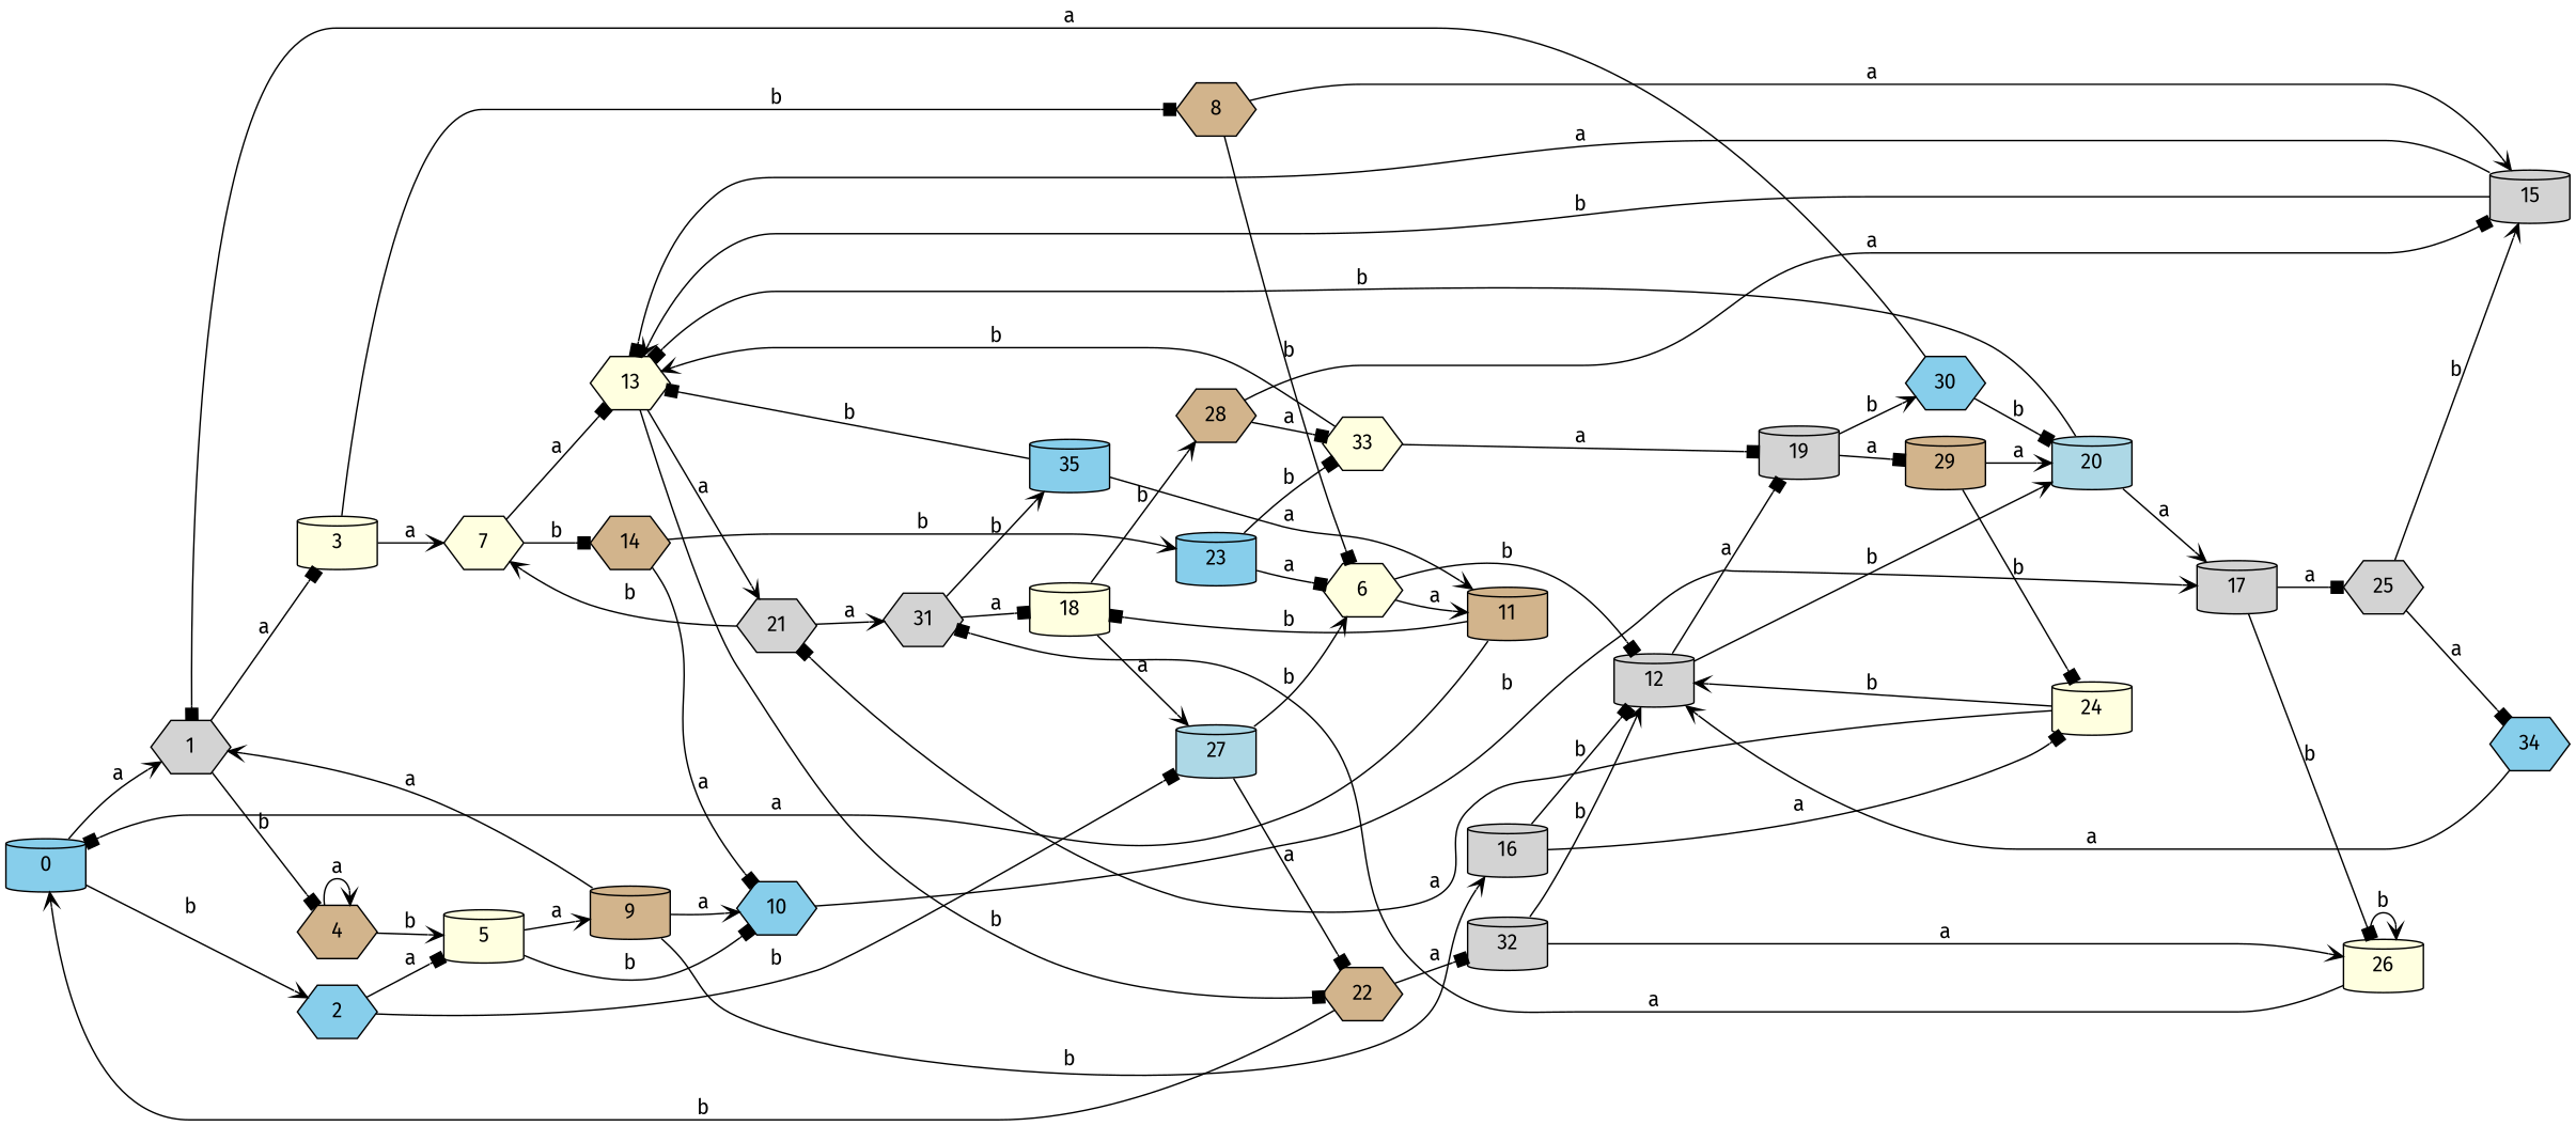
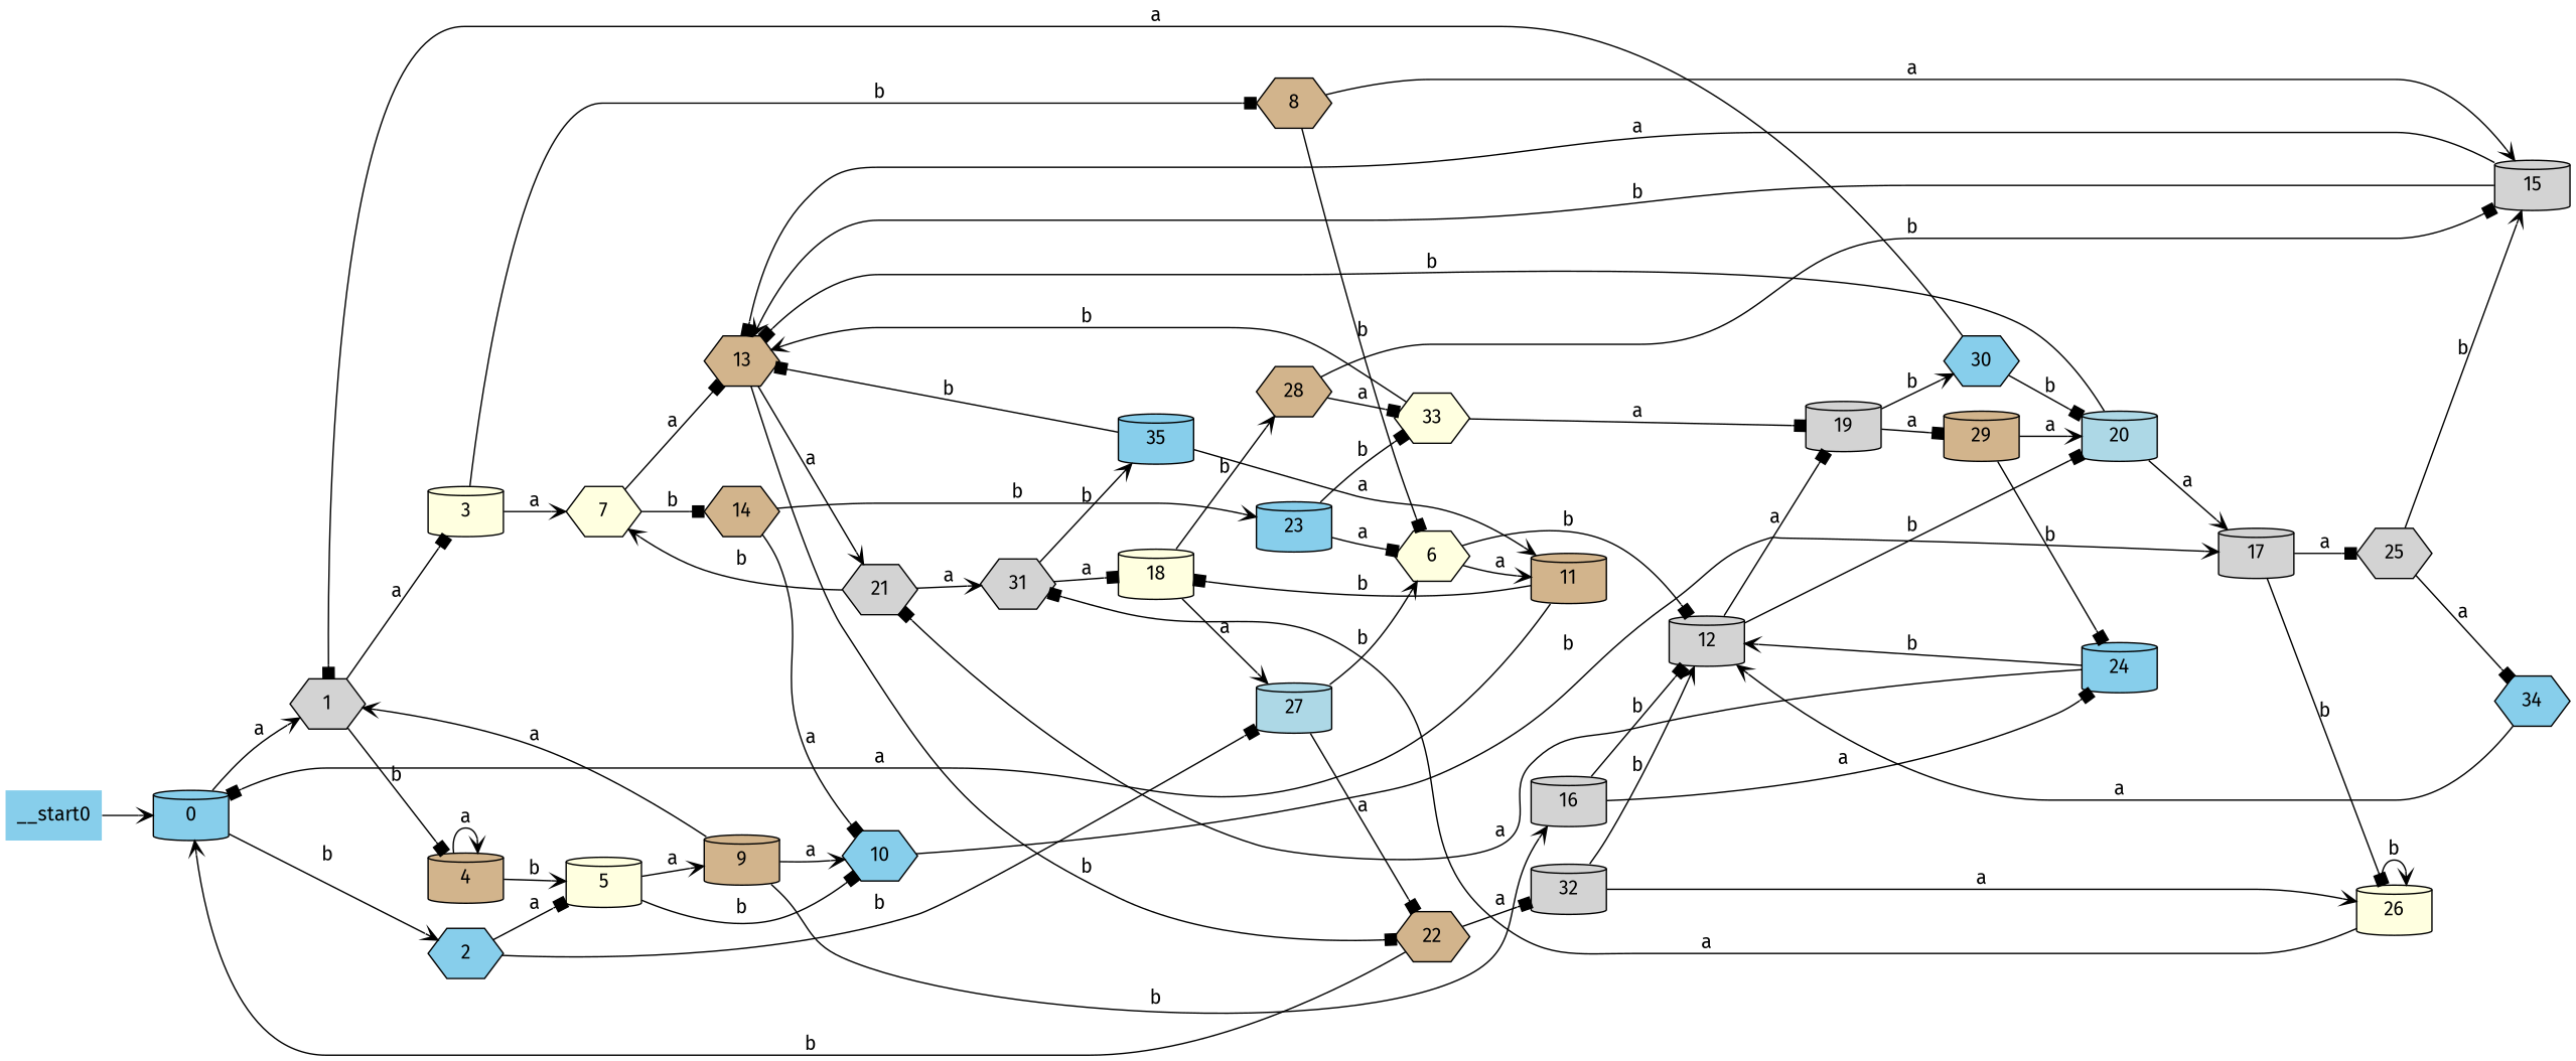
  digraph {
    fontname="Fira Sans"
    rankdir=LR
    node [fillcolor=lightgrey fontname="Fira Sans" shape=cylinder style=filled]
    edge [arrowhead=box fontname="Fira Sans"]
+   __start0 [fillcolor=skyblue shape=none]
    0 [fillcolor=skyblue]
    1 [shape=hexagon]
    2 [fillcolor=skyblue shape=hexagon]
    3 [fillcolor=lightyellow]
-   4 [fillcolor=tan shape=hexagon]
+   4 [fillcolor=tan]
    5 [fillcolor=lightyellow]
    27 [fillcolor=lightblue]
    7 [fillcolor=lightyellow shape=hexagon]
    8 [fillcolor=tan shape=hexagon]
    9 [fillcolor=tan]
    10 [fillcolor=skyblue shape=hexagon]
    6 [fillcolor=lightyellow shape=hexagon]
    11 [fillcolor=tan]
    12
-   13 [fillcolor=lightyellow shape=hexagon]
+   13 [fillcolor=tan shape=hexagon]
    14 [fillcolor=tan shape=hexagon]
    15
    16
    17
    18 [fillcolor=lightyellow]
    19
    20 [fillcolor=lightblue]
    21 [shape=hexagon]
    22 [fillcolor=tan shape=hexagon]
    23 [fillcolor=skyblue]
-   24 [fillcolor=lightyellow]
+   24 [fillcolor=skyblue]
    25 [shape=hexagon]
    26 [fillcolor=lightyellow]
    28 [fillcolor=tan shape=hexagon]
    29 [fillcolor=tan]
    30 [fillcolor=skyblue shape=hexagon]
    31 [shape=hexagon]
    32
    33 [fillcolor=lightyellow shape=hexagon]
    34 [fillcolor=skyblue shape=hexagon]
    35 [fillcolor=skyblue]
+   __start0 -> 0 [arrowhead=vee]
    0 -> 1 [arrowhead=vee label=a]
    0 -> 2 [arrowhead=vee label=b]
    1 -> 3 [label=a]
    1 -> 4 [label=b]
    2 -> 5 [label=a]
    2 -> 27 [label=b]
    3 -> 7 [arrowhead=vee label=a]
    3 -> 8 [label=b]
    4 -> 4 [arrowhead=vee label=a]
    4 -> 5 [arrowhead=vee label=b]
    5 -> 9 [arrowhead=vee label=a]
    5 -> 10 [label=b]
    27 -> 6 [arrowhead=vee label=b]
    27 -> 22 [label=a]
    7 -> 13 [label=a]
    7 -> 14 [label=b]
    8 -> 6 [label=b]
    8 -> 15 [arrowhead=vee label=a]
    9 -> 1 [arrowhead=vee label=a]
    9 -> 10 [arrowhead=vee label=a]
    9 -> 16 [arrowhead=vee label=b]
    10 -> 17 [arrowhead=vee label=b]
    6 -> 11 [arrowhead=vee label=a]
    6 -> 12 [label=b]
    11 -> 0 [label=a]
    11 -> 18 [label=b]
    12 -> 19 [label=a]
-   12 -> 20 [arrowhead=vee label=b]
+   12 -> 20 [label=b]
    13 -> 21 [arrowhead=vee label=a]
    13 -> 22 [label=b]
    14 -> 10 [label=a]
    14 -> 23 [arrowhead=vee label=b]
    15 -> 13 [label=a]
    15 -> 13 [arrowhead=vee label=b]
    16 -> 12 [label=b]
    16 -> 24 [label=a]
    17 -> 25 [label=a]
    17 -> 26 [label=b]
    18 -> 27 [arrowhead=vee label=a]
    18 -> 28 [arrowhead=vee label=b]
    19 -> 29 [label=a]
    19 -> 30 [arrowhead=vee label=b]
    20 -> 13 [label=b]
    20 -> 17 [arrowhead=vee label=a]
    21 -> 7 [arrowhead=vee label=b]
    21 -> 31 [arrowhead=vee label=a]
    22 -> 0 [arrowhead=vee label=b]
    22 -> 32 [label=a]
    23 -> 6 [label=a]
    23 -> 33 [label=b]
    24 -> 12 [arrowhead=vee label=b]
    24 -> 21 [label=a]
    25 -> 15 [arrowhead=vee label=b]
    25 -> 34 [label=a]
    26 -> 26 [arrowhead=vee label=b]
    26 -> 31 [label=a]
-   28 -> 15 [label=a]
+   28 -> 15 [label=b]
    28 -> 33 [label=a]
    29 -> 20 [arrowhead=vee label=a]
    29 -> 24 [label=b]
    30 -> 1 [label=a]
    30 -> 20 [label=b]
    31 -> 18 [label=a]
    31 -> 35 [arrowhead=vee label=b]
    32 -> 12 [arrowhead=vee label=b]
    32 -> 26 [arrowhead=vee label=a]
    33 -> 13 [arrowhead=vee label=b]
    33 -> 19 [label=a]
    34 -> 12 [arrowhead=vee label=a]
    35 -> 11 [arrowhead=vee label=a]
    35 -> 13 [label=b]
  }
